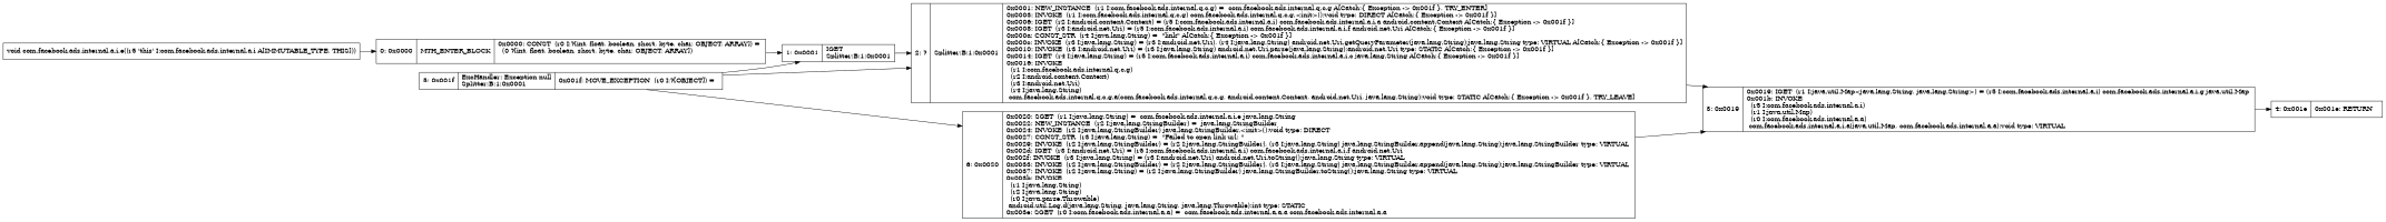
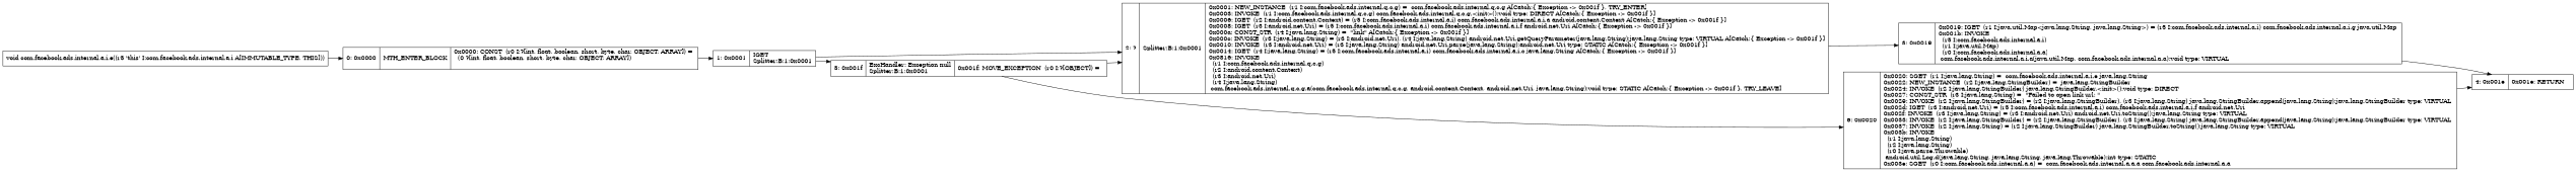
  digraph {
    rankdir=LR
    node [shape=record]
    n1 [label="{0\:\ 0x0000|MTH_ENTER_BLOCK\l|0x0000: CONST  (r0 I:?[int, float, boolean, short, byte, char, OBJECT, ARRAY]) = \l  (0 ?[int, float, boolean, short, byte, char, OBJECT, ARRAY])\l \l}"]
    n2 [label="{1\:\ 0x0001|IGET\lSplitter:B:1:0x0001\l}"]
-   n3 [label="{2\:\ ?|Splitter:B:1:0x0001\l|0x0001: NEW_INSTANCE  (r1 I:com.facebook.ads.internal.q.c.g) =  com.facebook.ads.internal.q.c.g A[Catch:\{ Exception \-\> 0x001f \}, TRY_ENTER]\l0x0003: INVOKE  (r1 I:com.facebook.ads.internal.q.c.g) com.facebook.ads.internal.q.c.g.\<init\>():void type: DIRECT A[Catch:\{ Exception \-\> 0x001f \}]\l0x0006: IGET  (r2 I:android.content.Context) = (r5 I:com.facebook.ads.internal.a.i) com.facebook.ads.internal.a.i.a android.content.Context A[Catch:\{ Exception \-\> 0x001f \}]\l0x0008: IGET  (r3 I:android.net.Uri) = (r5 I:com.facebook.ads.internal.a.i) com.facebook.ads.internal.a.i.f android.net.Uri A[Catch:\{ Exception \-\> 0x001f \}]\l0x000a: CONST_STR  (r4 I:java.lang.String) =  \"link\" A[Catch:\{ Exception \-\> 0x001f \}]\l0x000c: INVOKE  (r3 I:java.lang.String) = (r3 I:android.net.Uri), (r4 I:java.lang.String) android.net.Uri.getQueryParameter(java.lang.String):java.lang.String type: VIRTUAL A[Catch:\{ Exception \-\> 0x001f \}]\l0x0010: INVOKE  (r3 I:android.net.Uri) = (r3 I:java.lang.String) android.net.Uri.parse(java.lang.String):android.net.Uri type: STATIC A[Catch:\{ Exception \-\> 0x001f \}]\l0x0014: IGET  (r4 I:java.lang.String) = (r5 I:com.facebook.ads.internal.a.i) com.facebook.ads.internal.a.i.c java.lang.String A[Catch:\{ Exception \-\> 0x001f \}]\l0x0016: INVOKE  \l  (r1 I:com.facebook.ads.internal.q.c.g)\l  (r2 I:android.content.Context)\l  (r3 I:android.net.Uri)\l  (r4 I:java.lang.String)\l com.facebook.ads.internal.q.c.g.a(com.facebook.ads.internal.q.c.g, android.content.Context, android.net.Uri, java.lang.String):void type: STATIC A[Catch:\{ Exception \-\> 0x001f \}, TRY_LEAVE]\l}"]
+   n3 [label="{2\:\ ?|Splitter:B:1:0x0001\l|0x0001: NEW_INSTANCE  (r1 I:com.facebook.ads.internal.q.c.g) =  com.facebook.ads.internal.q.c.g A[Catch:\{ Exception \-\> 0x001f \}, TRY_ENTER]\l0x0003: INVOKE  (r1 I:com.facebook.ads.internal.q.c.g) com.facebook.ads.internal.q.c.g.\<init\>():void type: DIRECT A[Catch:\{ Exception \-\> 0x001f \}]\l0x0006: IGET  (r2 I:android.content.Context) = (r5 I:com.facebook.ads.internal.a.i) com.facebook.ads.internal.a.i.a android.content.Context A[Catch:\{ Exception \-\> 0x001f \}]\l0x0008: IGET  (r3 I:android.net.Uri) = (r5 I:com.facebook.ads.internal.a.i) com.facebook.ads.internal.a.i.f android.net.Uri A[Catch:\{ Exception \-\> 0x001f \}]\l0x000a: CONST_STR  (r4 I:java.lang.String) =  \"link\" A[Catch:\{ Exception \-\> 0x001f \}]\l0x000c: INVOKE  (r3 I:java.lang.String) = (r3 I:android.net.Uri), (r4 I:java.lang.String) android.net.Uri.getQueryParameter(java.lang.String):java.lang.String type: VIRTUAL A[Catch:\{ Exception \-\> 0x001f \}]\l0x0010: INVOKE  (r3 I:android.net.Uri) = (r3 I:java.lang.String) android.net.Uri.parse(java.lang.String):android.net.Uri type: STATIC A[Catch:\{ Exception \-\> 0x001f \}]\l0x0014: IGET  (r4 I:java.lang.String) = (r5 I:com.facebook.ads.internal.a.i) com.facebook.ads.internal.a.i.c java.lang.String A[Catch:\{ Exception \-\> 0x001f \}]\l0x0816: INVOKE  \l  (r1 I:com.facebook.ads.internal.q.c.g)\l  (r2 I:android.content.Context)\l  (r3 I:android.net.Uri)\l  (r4 I:java.lang.String)\l com.facebook.ads.internal.q.c.g.a(com.facebook.ads.internal.q.c.g, android.content.Context, android.net.Uri, java.lang.String):void type: STATIC A[Catch:\{ Exception \-\> 0x001f \}, TRY_LEAVE]\l}"]
    n4 [label="{5\:\ 0x001f|ExcHandler: Exception null\lSplitter:B:1:0x0001\l|0x001f: MOVE_EXCEPTION  (r0 I:?[OBJECT]) =  \l}"]
    n5 [label="{3\:\ 0x0019|0x0019: IGET  (r1 I:java.util.Map\<java.lang.String, java.lang.String\>) = (r5 I:com.facebook.ads.internal.a.i) com.facebook.ads.internal.a.i.g java.util.Map \l0x001b: INVOKE  \l  (r5 I:com.facebook.ads.internal.a.i)\l  (r1 I:java.util.Map)\l  (r0 I:com.facebook.ads.internal.a.a)\l com.facebook.ads.internal.a.i.a(java.util.Map, com.facebook.ads.internal.a.a):void type: VIRTUAL \l}"]
    n6 [label="{6\:\ 0x0020|0x0020: SGET  (r1 I:java.lang.String) =  com.facebook.ads.internal.a.i.e java.lang.String \l0x0022: NEW_INSTANCE  (r2 I:java.lang.StringBuilder) =  java.lang.StringBuilder \l0x0024: INVOKE  (r2 I:java.lang.StringBuilder) java.lang.StringBuilder.\<init\>():void type: DIRECT \l0x0027: CONST_STR  (r3 I:java.lang.String) =  \"Failed to open link url: \" \l0x0029: INVOKE  (r2 I:java.lang.StringBuilder) = (r2 I:java.lang.StringBuilder), (r3 I:java.lang.String) java.lang.StringBuilder.append(java.lang.String):java.lang.StringBuilder type: VIRTUAL \l0x002d: IGET  (r3 I:android.net.Uri) = (r5 I:com.facebook.ads.internal.a.i) com.facebook.ads.internal.a.i.f android.net.Uri \l0x002f: INVOKE  (r3 I:java.lang.String) = (r3 I:android.net.Uri) android.net.Uri.toString():java.lang.String type: VIRTUAL \l0x0033: INVOKE  (r2 I:java.lang.StringBuilder) = (r2 I:java.lang.StringBuilder), (r3 I:java.lang.String) java.lang.StringBuilder.append(java.lang.String):java.lang.StringBuilder type: VIRTUAL \l0x0037: INVOKE  (r2 I:java.lang.String) = (r2 I:java.lang.StringBuilder) java.lang.StringBuilder.toString():java.lang.String type: VIRTUAL \l0x003b: INVOKE  \l  (r1 I:java.lang.String)\l  (r2 I:java.lang.String)\l  (r0 I:java.parse.Throwable)\l android.util.Log.d(java.lang.String, java.lang.String, java.lang.Throwable):int type: STATIC \l0x003e: SGET  (r0 I:com.facebook.ads.internal.a.a) =  com.facebook.ads.internal.a.a.a com.facebook.ads.internal.a.a \l}"]
    n7 [label="{4\:\ 0x001e|0x001e: RETURN   \l}"]
    n8 [label="{void com.facebook.ads.internal.a.i.e((r5 'this' I:com.facebook.ads.internal.a.i A[IMMUTABLE_TYPE, THIS])) }"]
    n1 -> n2
    n2 -> n3
-   n4 -> n2
+   n2 -> n4
    n3 -> n5
    n4 -> n3
    n4 -> n6
    n5 -> n7
-   n6 -> n5
+   n6 -> n7
    n8 -> n1
  }
